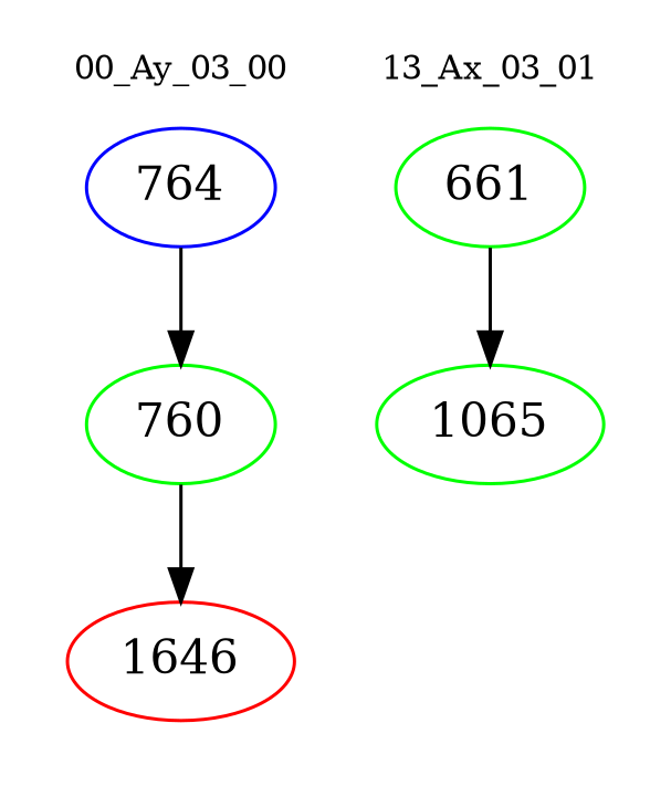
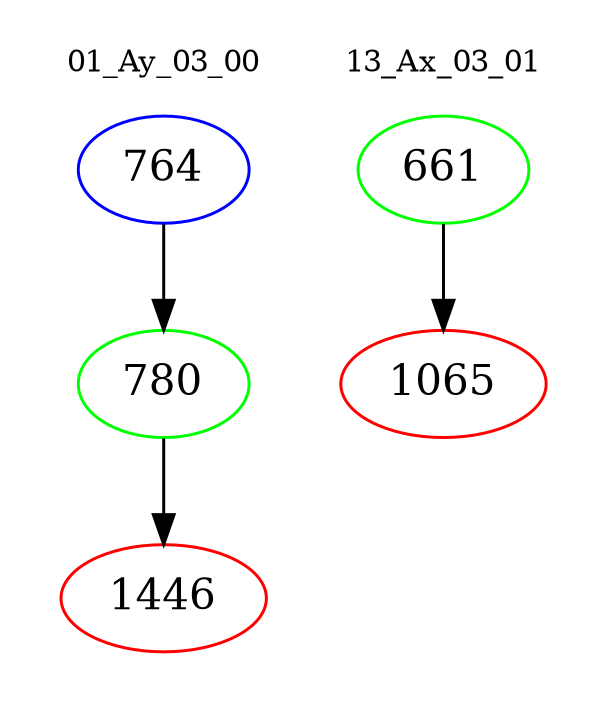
  digraph {
    node [color=green]
    edge [color=black]
-   n1 [label=760]
+   n1 [label=780]
    n2 [color=blue label=764]
-   n3 [color=red label=1646]
+   n3 [color=red label=1446]
    n4 [label=661]
-   n5 [label=1065]
+   n5 [color=red label=1065]
    subgraph cluster_1 {
      color=white
      fontsize=10
-     label="00_Ay_03_00"
+     label="01_Ay_03_00"
      n1
      n2
      n3
    }
    subgraph cluster_2 {
      color=white
      fontsize=10
      label="13_Ax_03_01"
      n4
      n5
    }
    n1 -> n3
    n2 -> n1
    n4 -> n5
  }
